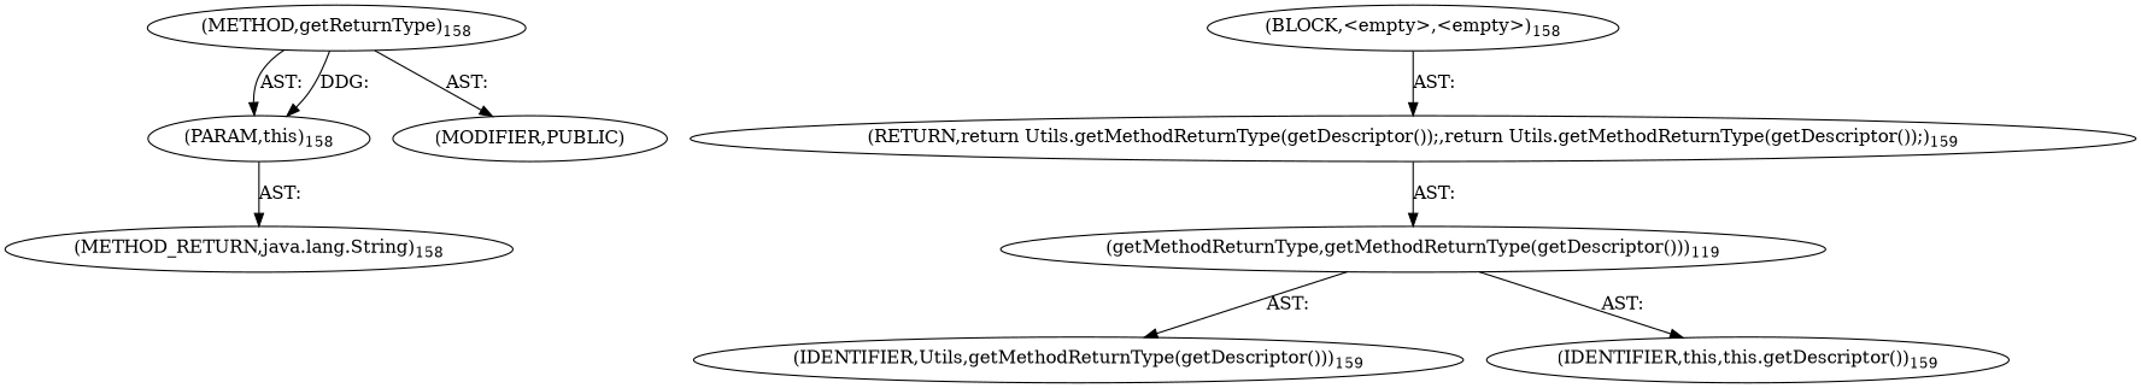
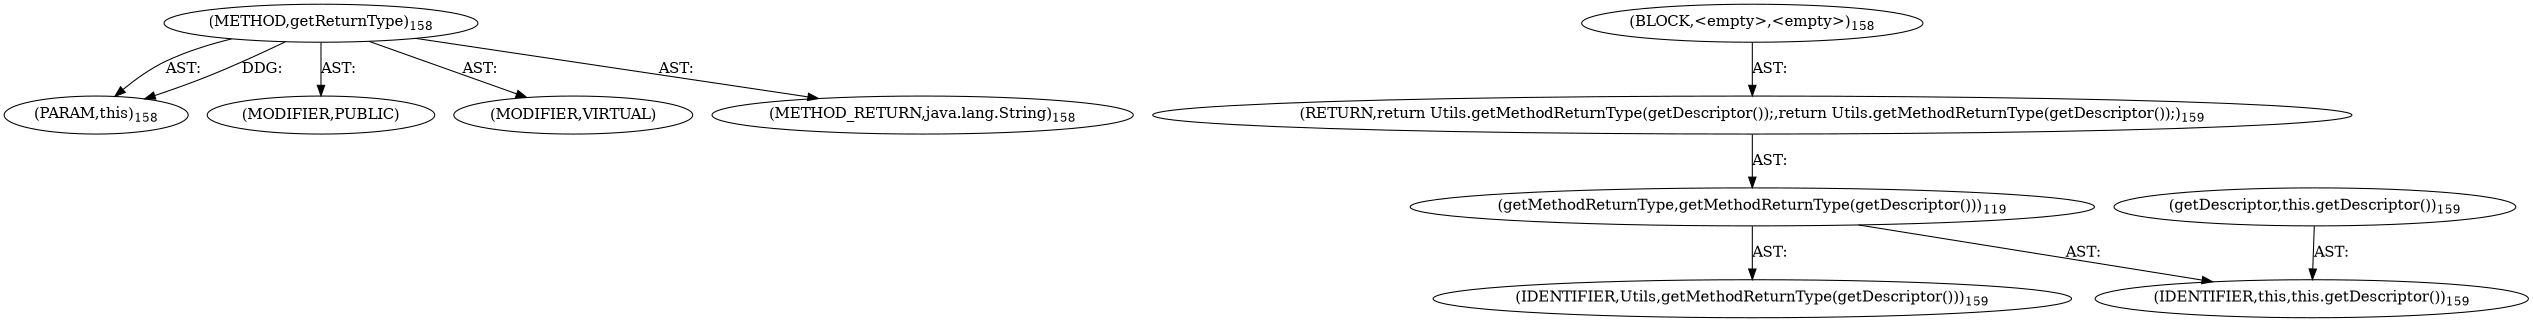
  digraph {
    n1 [label=<(METHOD,getReturnType)<SUB>158</SUB>>]
    n2 [label=<(PARAM,this)<SUB>158</SUB>>]
    n3 [label=<(MODIFIER,PUBLIC)>]
+   n4 [label=<(MODIFIER,VIRTUAL)>]
    n5 [label=<(METHOD_RETURN,java.lang.String)<SUB>158</SUB>>]
    n6 [label=<(BLOCK,&lt;empty&gt;,&lt;empty&gt;)<SUB>158</SUB>>]
    n7 [label=<(RETURN,return Utils.getMethodReturnType(getDescriptor());,return Utils.getMethodReturnType(getDescriptor());)<SUB>159</SUB>>]
    n8 [label=<(getMethodReturnType,getMethodReturnType(getDescriptor()))<SUB>119</SUB>>]
    n9 [label=<(IDENTIFIER,Utils,getMethodReturnType(getDescriptor()))<SUB>159</SUB>>]
    n10 [label=<(IDENTIFIER,this,this.getDescriptor())<SUB>159</SUB>>]
+   n11 [label=<(getDescriptor,this.getDescriptor())<SUB>159</SUB>>]
    n1 -> n2 [label="AST: "]
    n1 -> n2 [label="DDG: "]
    n1 -> n3 [label="AST: "]
-   n2 -> n5 [label="AST: "]
+   n1 -> n4 [label="AST: "]
+   n1 -> n5 [label="AST: "]
    n6 -> n7 [label="AST: "]
    n7 -> n8 [label="AST: "]
    n8 -> n9 [label="AST: "]
    n8 -> n10 [label="AST: "]
+   n11 -> n10 [label="AST: "]
  }
